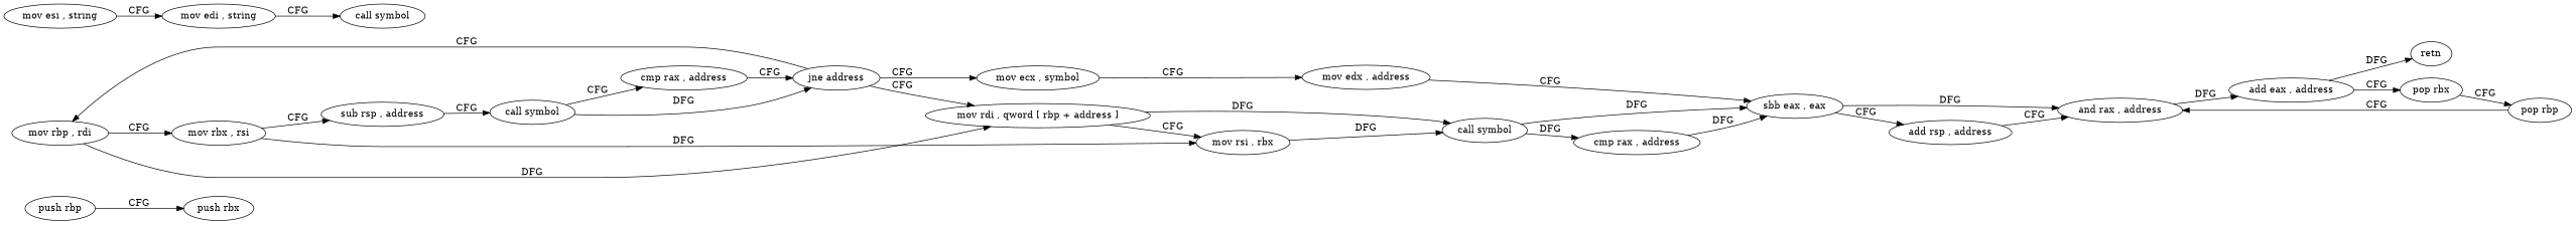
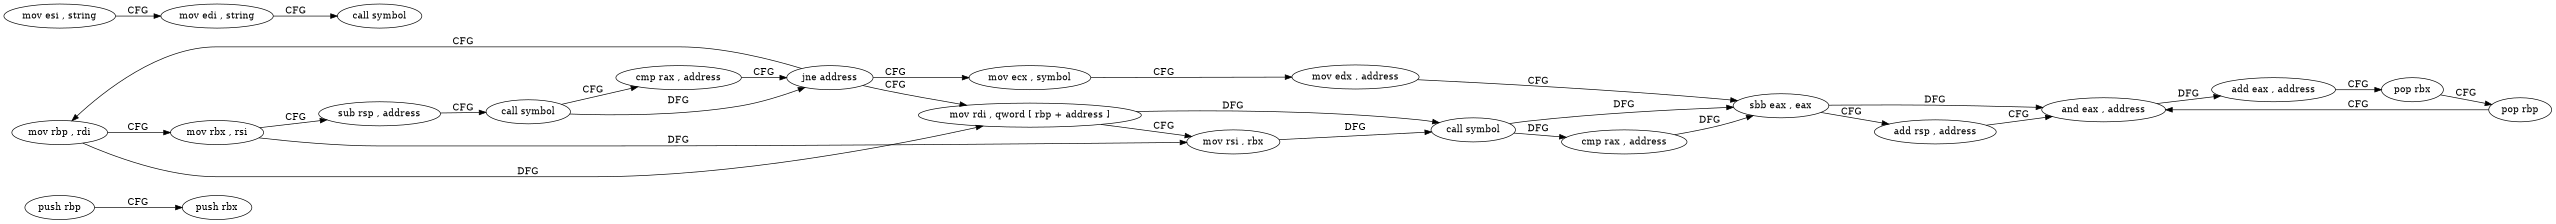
  digraph {
    rankdir=LR
    n1 [label="push rbp"]
    n2 [label="push rbx"]
    n3 [label="mov rbp , rdi"]
    n4 [label="mov rbx , rsi"]
    n5 [label="mov rdi , qword [ rbp + address ]"]
    n6 [label="sub rsp , address"]
    n7 [label="mov rsi , rbx"]
    n8 [label="call symbol"]
    n9 [label="call symbol"]
    n10 [label="cmp rax , address"]
    n11 [label="jne address"]
    n12 [label="mov ecx , symbol"]
    n13 [label="mov edx , address"]
    n14 [label="sbb eax , eax"]
    n15 [label="cmp rax , address"]
    n16 [label="mov esi , string"]
    n17 [label="mov edi , string"]
    n18 [label="call symbol"]
    n19 [label="add rsp , address"]
-   n20 [label="and rax , address"]
+   n20 [label="and eax , address"]
    n21 [label="add eax , address"]
    n22 [label="pop rbx"]
-   n23 [label=retn]
    n24 [label="pop rbp"]
    n1 -> n2 [label=CFG]
    n3 -> n4 [label=CFG]
    n3 -> n5 [label=DFG]
    n4 -> n6 [label=CFG]
    n4 -> n7 [label=DFG]
    n5 -> n7 [label=CFG]
    n5 -> n8 [label=DFG]
    n6 -> n9 [label=CFG]
    n7 -> n8 [label=DFG]
    n8 -> n14 [label=DFG]
    n8 -> n15 [label=DFG]
    n9 -> n10 [label=CFG]
    n9 -> n11 [label=DFG]
    n10 -> n11 [label=CFG]
    n11 -> n3 [label=CFG]
    n11 -> n5 [label=CFG]
    n11 -> n12 [label=CFG]
    n12 -> n13 [label=CFG]
    n13 -> n14 [label=CFG]
    n14 -> n19 [label=CFG]
    n14 -> n20 [label=DFG]
    n15 -> n14 [label=DFG]
    n16 -> n17 [label=CFG]
    n17 -> n18 [label=CFG]
    n19 -> n20 [label=CFG]
    n20 -> n21 [label=DFG]
    n21 -> n22 [label=CFG]
-   n21 -> n23 [label=DFG]
    n22 -> n24 [label=CFG]
    n24 -> n20 [label=CFG]
  }
